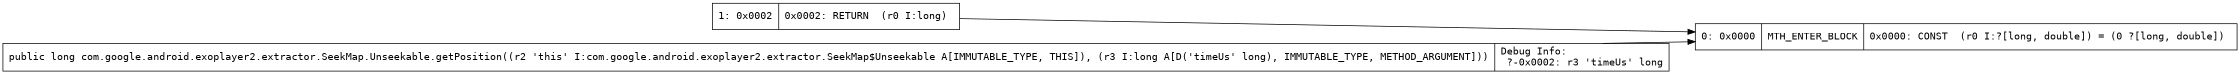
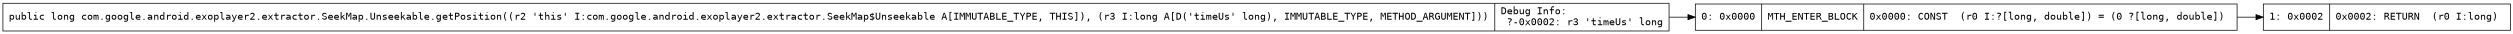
  digraph {
    rankdir=LR
    fontname="DejaVu Sans Mono"
    node [shape=record fontname="DejaVu Sans Mono"]
    edge [fontname="DejaVu Sans Mono"]
    n1 [label="{0\:\ 0x0000|MTH_ENTER_BLOCK\l|0x0000: CONST  (r0 I:?[long, double]) = (0 ?[long, double]) \l}"]
    n2 [label="{1\:\ 0x0002|0x0002: RETURN  (r0 I:long) \l}"]
    n3 [label="{public long com.google.android.exoplayer2.extractor.SeekMap.Unseekable.getPosition((r2 'this' I:com.google.android.exoplayer2.extractor.SeekMap$Unseekable A[IMMUTABLE_TYPE, THIS]), (r3 I:long A[D('timeUs' long), IMMUTABLE_TYPE, METHOD_ARGUMENT]))  | Debug Info:\l  ?\-0x0002: r3 'timeUs' long\l}"]
-   n2 -> n1
+   n1 -> n2
    n3 -> n1
  }
